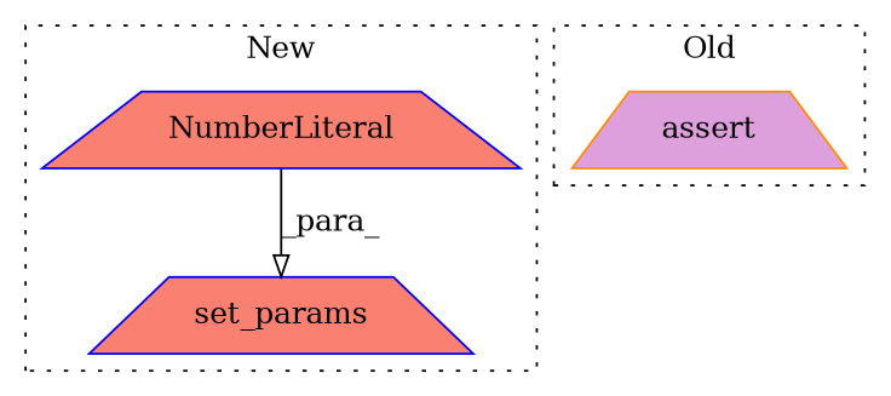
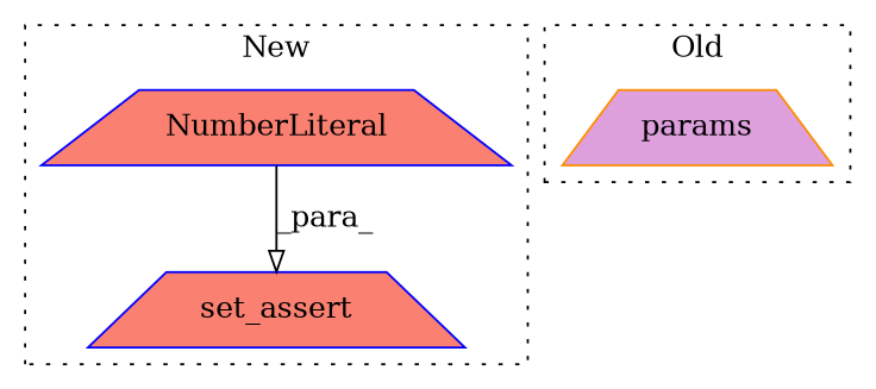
  digraph {
    node [a=32 shape=trapezium style=filled fillcolor=salmon color=blue]
-   n1 [l="11,1" label=set_params s="5624,5638"]
+   n1 [l="11,1" label=set_assert s="5624,5638"]
    n2 [a=34 l=3 label=NumberLiteral s=5635]
-   n3 [l="20,1" label=assert s="4777,4914" fillcolor=plum color=darkorange]
+   n3 [l="20,1" label=params s="4777,4914" fillcolor=plum color=darkorange]
    subgraph cluster_1 {
      label=New
      style=dotted
      n1
      n2
    }
    subgraph cluster_2 {
      label=Old
      style=dotted
      n3
    }
    n2 -> n1 [label=_para_ arrowhead=onormal]
  }
